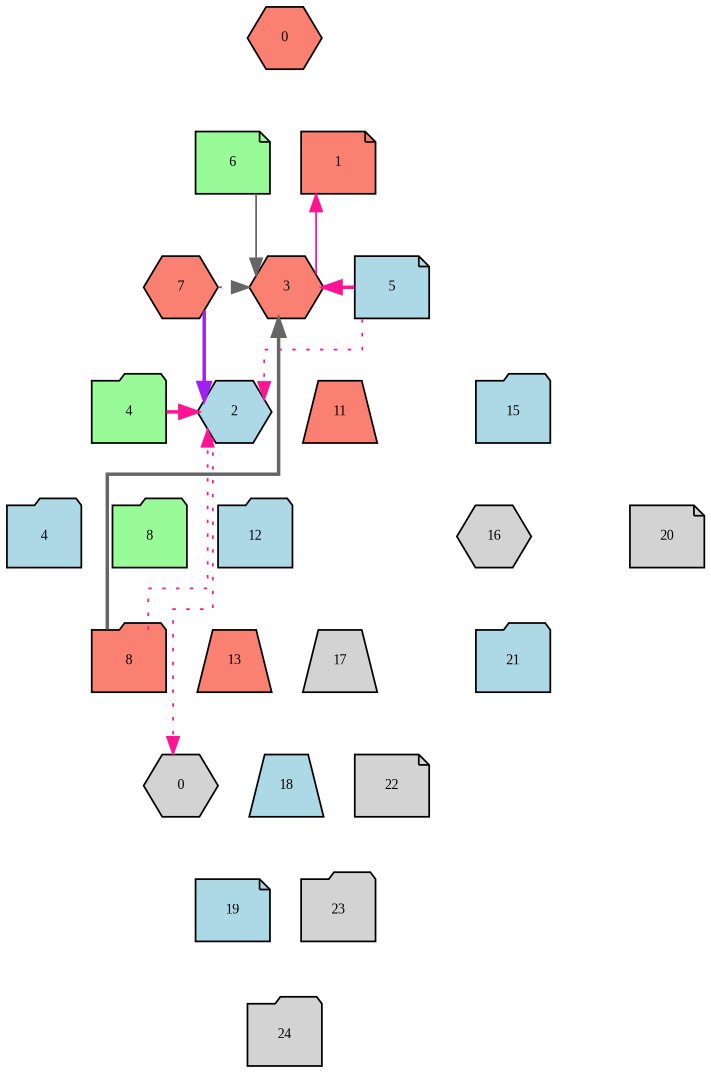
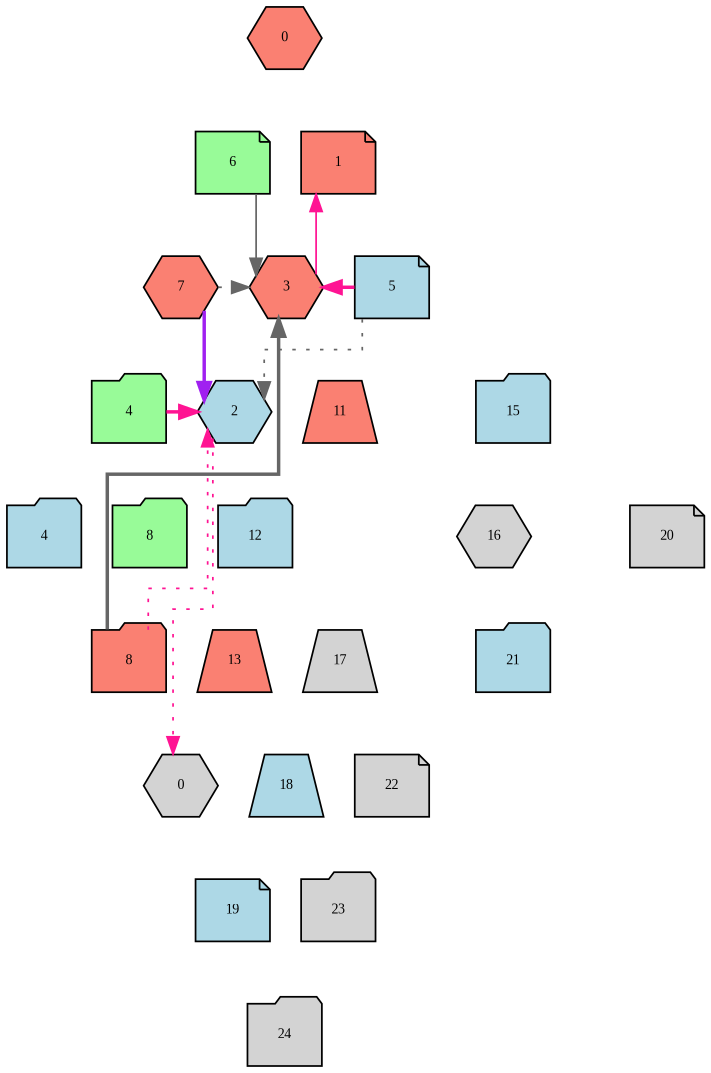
  digraph {
    fontname="Liberation Serif"
    rank=same
    rankdir=TB
    splines=ortho
    node [fillcolor=lightblue fixedsize=true fontname="Liberation Serif" fontsize=8 shape=folder style=filled]
    edge [constraint=true fontname="Liberation Serif" style=invis]
    n1 [fillcolor=salmon label=0 shape=hexagon width=0.6]
    n2 [fillcolor=palegreen label=6 shape=note width=0.6]
    n3 [fillcolor=salmon label=1 shape=note width=0.6]
    n4 [fillcolor=salmon label=7 shape=hexagon width=0.6]
    n5 [fillcolor=salmon label=3 shape=hexagon width=0.6]
    n6 [label=5 shape=note width=0.6]
    n7 [fillcolor=palegreen label=4 width=0.6]
    n8 [label=2 shape=hexagon width=0.6]
    n9 [fillcolor=salmon label=11 shape=trapezium width=0.6]
    n10 [label=4 width=0.6]
    n11 [fillcolor=palegreen label=8 width=0.6]
    n12 [label=12 width=0.6]
    n13 [fillcolor=lightgrey label=0 shape=hexagon width=0.6]
    n14 [fillcolor=salmon label=8 width=0.6]
    n15 [fillcolor=salmon label=13 shape=trapezium width=0.6]
    n16 [label=15 width=0.6]
    n17 [fillcolor=lightgrey label=16 shape=hexagon width=0.6]
    n18 [fillcolor=lightgrey label=17 shape=trapezium width=0.6]
    n19 [label=19 shape=note width=0.6]
    n20 [label=18 shape=trapezium width=0.6]
    n21 [fillcolor=lightgrey label=20 shape=note width=0.6]
    n22 [label=21 width=0.6]
    n23 [fillcolor=lightgrey label=22 shape=note width=0.6]
    n24 [fillcolor=lightgrey label=23 width=0.6]
    n25 [fillcolor=lightgrey label=24 width=0.6]
    n1 -> n2
    n1 -> n3
    n2 -> n4
    n2 -> n5 [color=gray40 constraint=false style=solid]
    n2 -> n5
    n3 -> n5
    n3 -> n6
    n4 -> n5 [color=gray40 constraint=false style=dotted]
    n4 -> n7
    n4 -> n8 [color=purple constraint=false style=bold]
    n4 -> n8
    n5 -> n3 [color=deeppink constraint=false style=solid]
    n5 -> n8
    n5 -> n9
    n6 -> n5 [color=deeppink constraint=false style=bold]
-   n6 -> n8 [color=deeppink constraint=false style=dotted]
+   n6 -> n8 [color=gray40 constraint=false style=dotted]
    n6 -> n9
    n6 -> n16
    n7 -> n8 [color=deeppink constraint=false style=bold]
    n7 -> n10
    n7 -> n11
    n8 -> n11
    n8 -> n12
    n8 -> n13 [color=deeppink constraint=false style=dotted]
    n9 -> n12
    n9 -> n17
    n10 -> n14
    n11 -> n14
    n11 -> n15
    n12 -> n15
    n12 -> n18
    n13 -> n19
    n14 -> n5 [color=gray40 constraint=false style=bold]
    n14 -> n8 [color=deeppink constraint=false style=dotted]
    n14 -> n13
    n15 -> n13
    n15 -> n20
    n16 -> n17
    n16 -> n21
    n17 -> n18
    n17 -> n22
    n18 -> n20
    n18 -> n23
    n19 -> n25
    n20 -> n19
    n20 -> n24
    n21 -> n22
    n22 -> n23
    n23 -> n24
    n24 -> n25
  }
